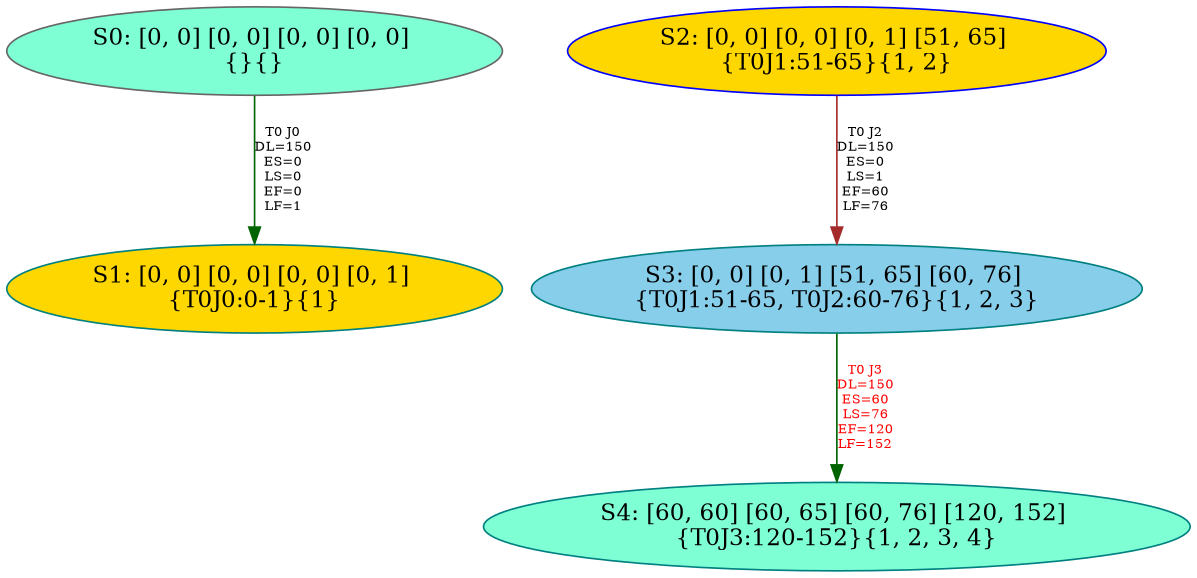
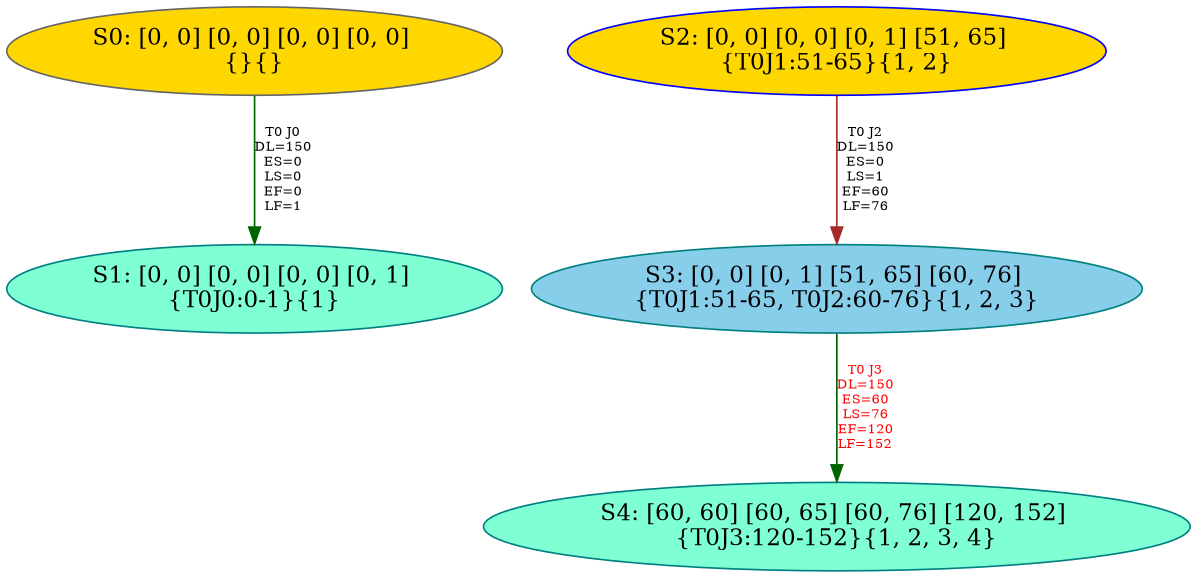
  digraph {
    node [color=teal fillcolor=gold style=filled]
    edge [color=darkgreen fontsize=8]
-   n1 [color=gray40 fillcolor=aquamarine label="S0: [0, 0] [0, 0] [0, 0] [0, 0] \n{}{}"]
-   n2 [label="S1: [0, 0] [0, 0] [0, 0] [0, 1] \n{T0J0:0-1}{1}"]
+   n1 [color=gray40 label="S0: [0, 0] [0, 0] [0, 0] [0, 0] \n{}{}"]
+   n2 [fillcolor=aquamarine label="S1: [0, 0] [0, 0] [0, 0] [0, 1] \n{T0J0:0-1}{1}"]
    n3 [color=blue label="S2: [0, 0] [0, 0] [0, 1] [51, 65] \n{T0J1:51-65}{1, 2}"]
    n4 [fillcolor=skyblue label="S3: [0, 0] [0, 1] [51, 65] [60, 76] \n{T0J1:51-65, T0J2:60-76}{1, 2, 3}"]
    n5 [fillcolor=aquamarine label="S4: [60, 60] [60, 65] [60, 76] [120, 152] \n{T0J3:120-152}{1, 2, 3, 4}"]
    n1 -> n2 [label="T0 J0\nDL=150\nES=0\nLS=0\nEF=0\nLF=1"]
    n3 -> n4 [color=brown label="T0 J2\nDL=150\nES=0\nLS=1\nEF=60\nLF=76"]
    n4 -> n5 [fontcolor=Red label="T0 J3\nDL=150\nES=60\nLS=76\nEF=120\nLF=152"]
  }
